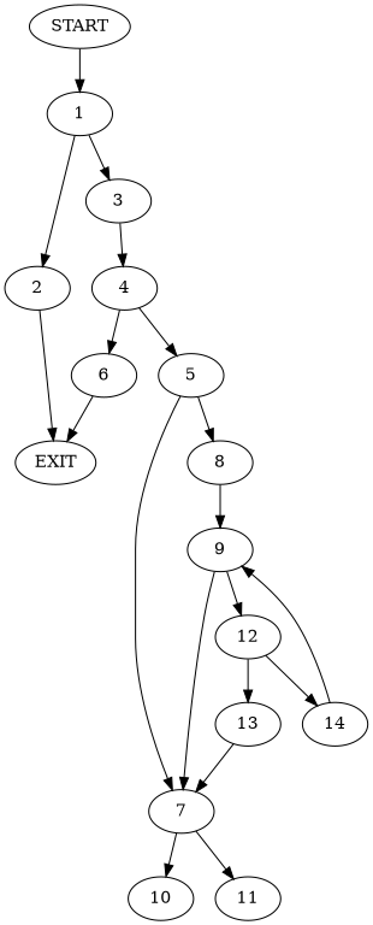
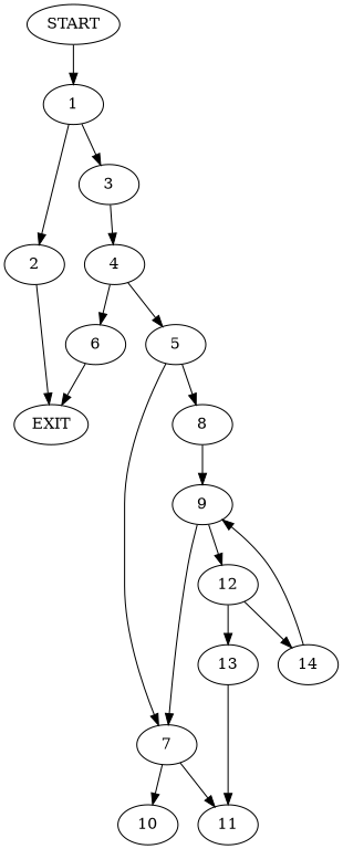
  digraph {
    n1 [label=START]
    1
    2
    3
    n5 [label=EXIT]
    4
    5
    6
    7
    8
    10
    11
    9
    12
    13
    14
    n1 -> 1
    1 -> 2
    1 -> 3
    2 -> n5
    3 -> 4
    4 -> 5
    4 -> 6
    5 -> 7
    5 -> 8
    6 -> n5
    7 -> 10
    7 -> 11
    8 -> 9
    9 -> 7
    9 -> 12
    12 -> 13
    12 -> 14
-   13 -> 7
+   13 -> 11
    14 -> 9
  }
